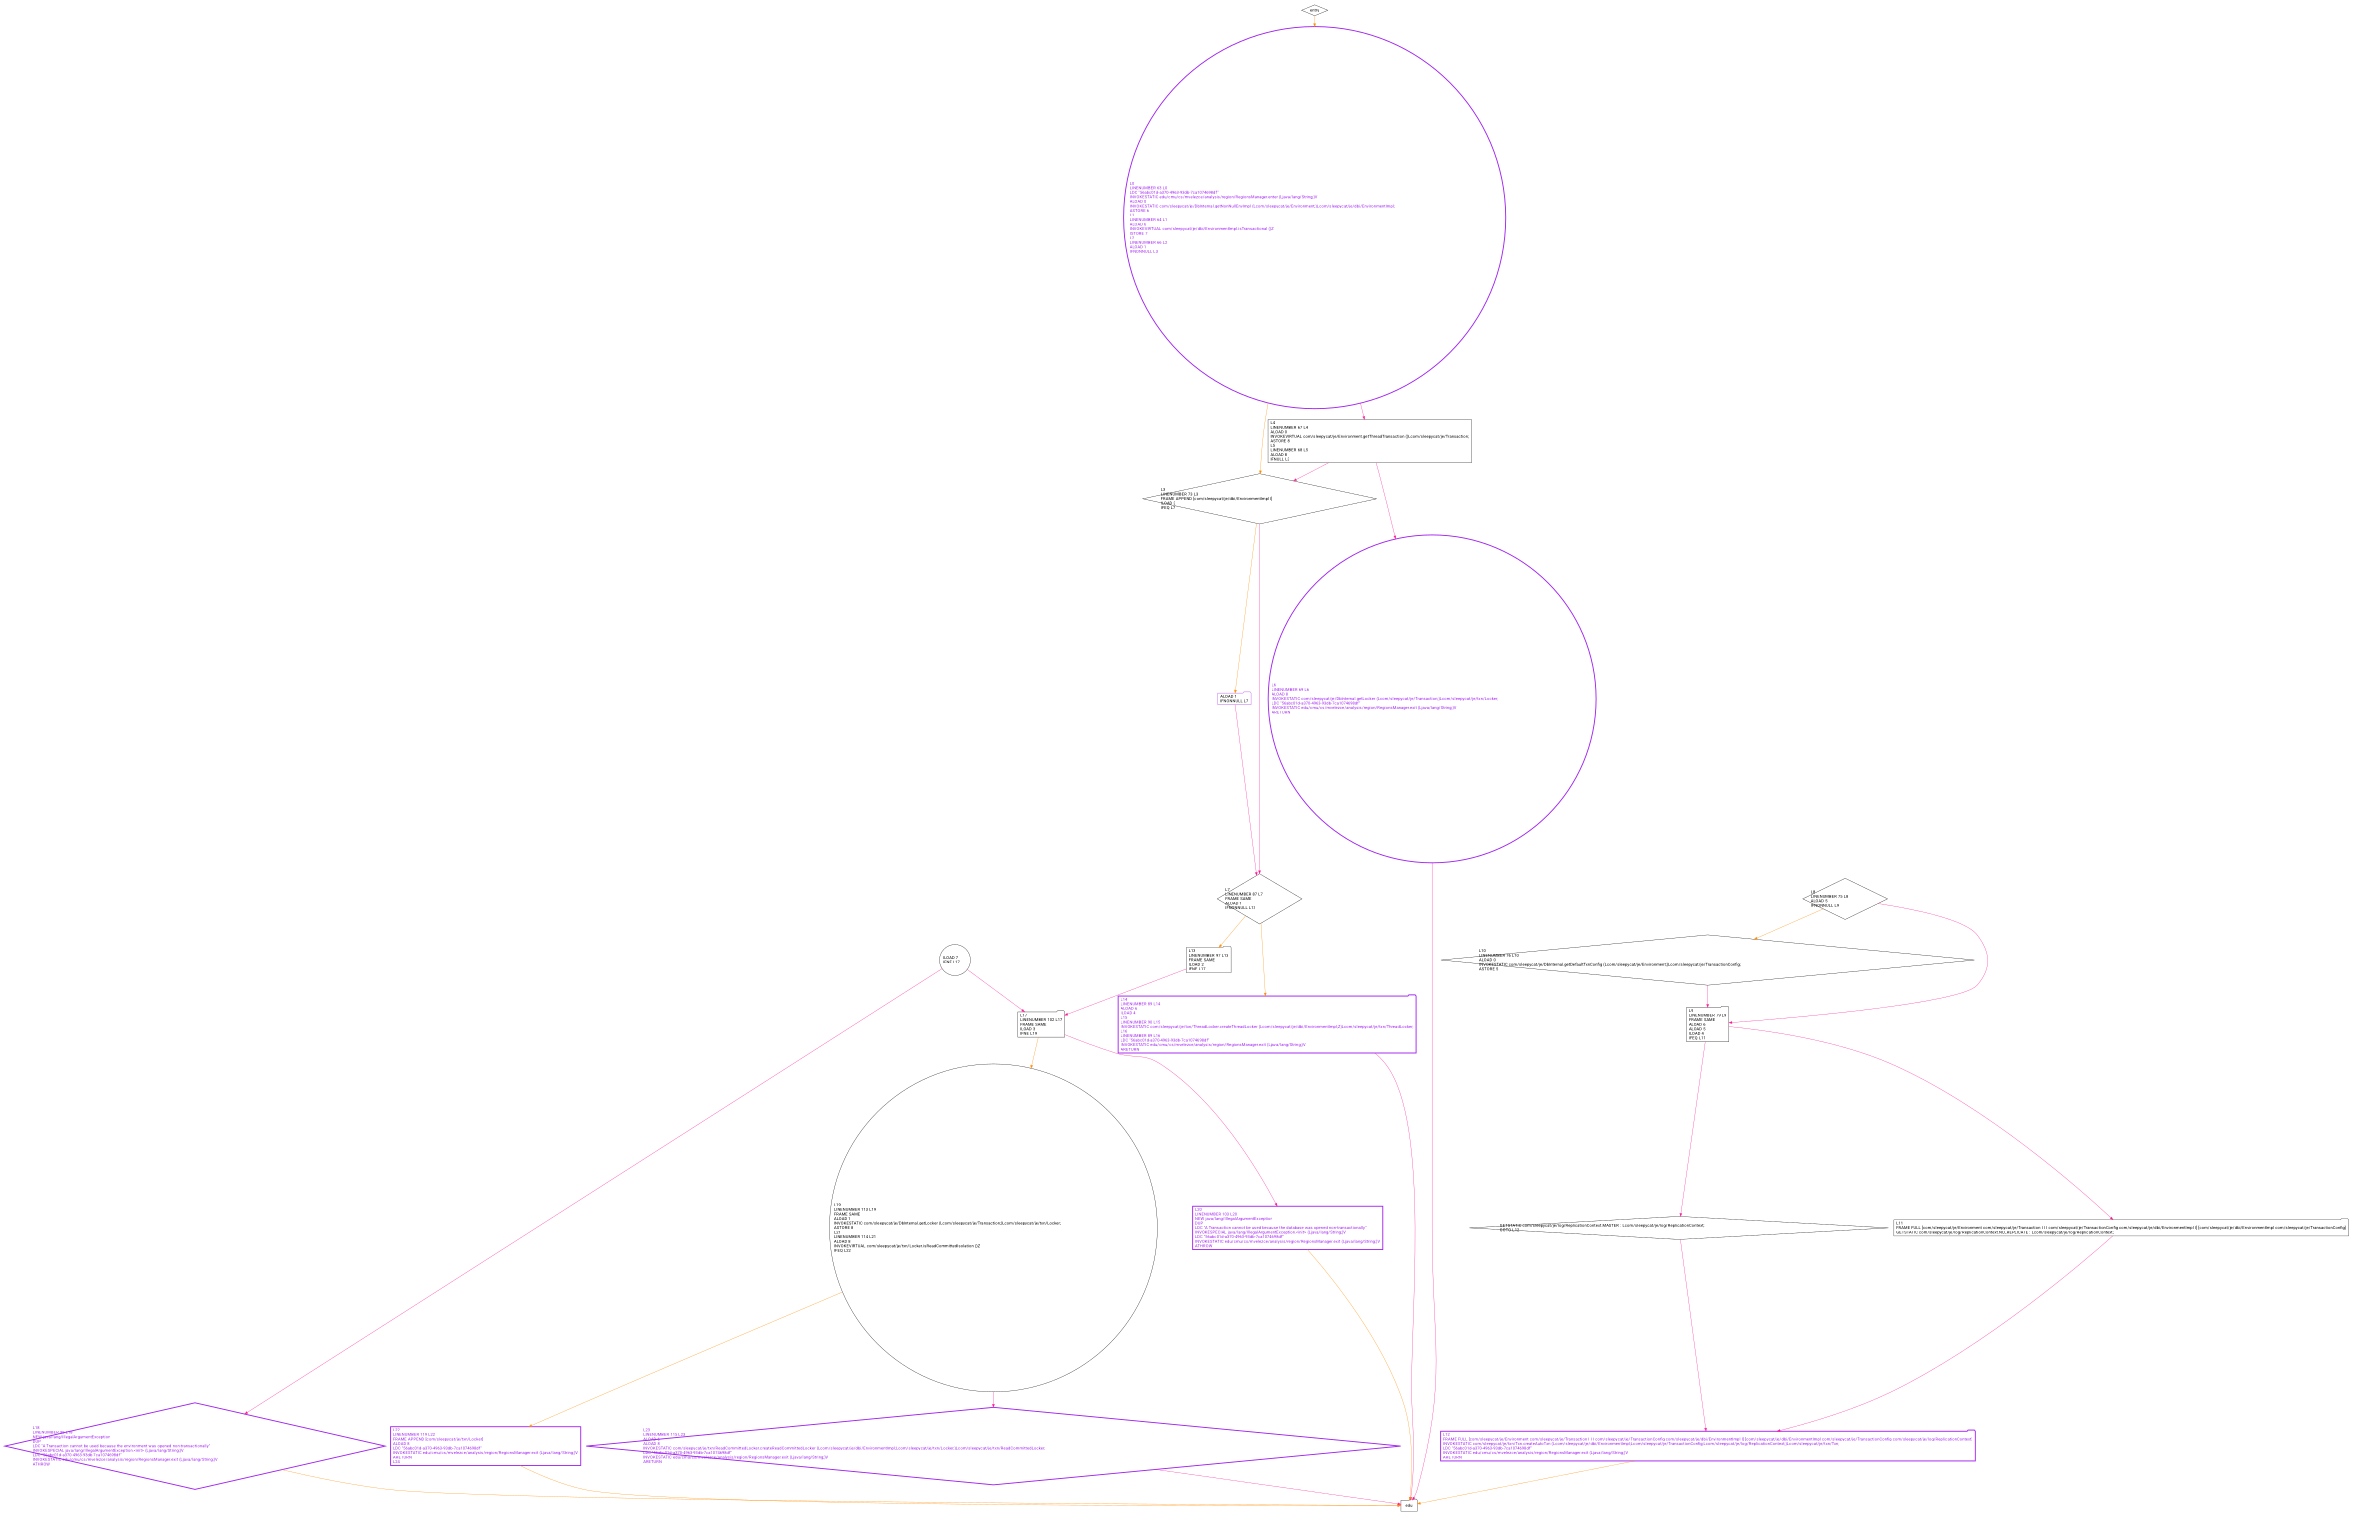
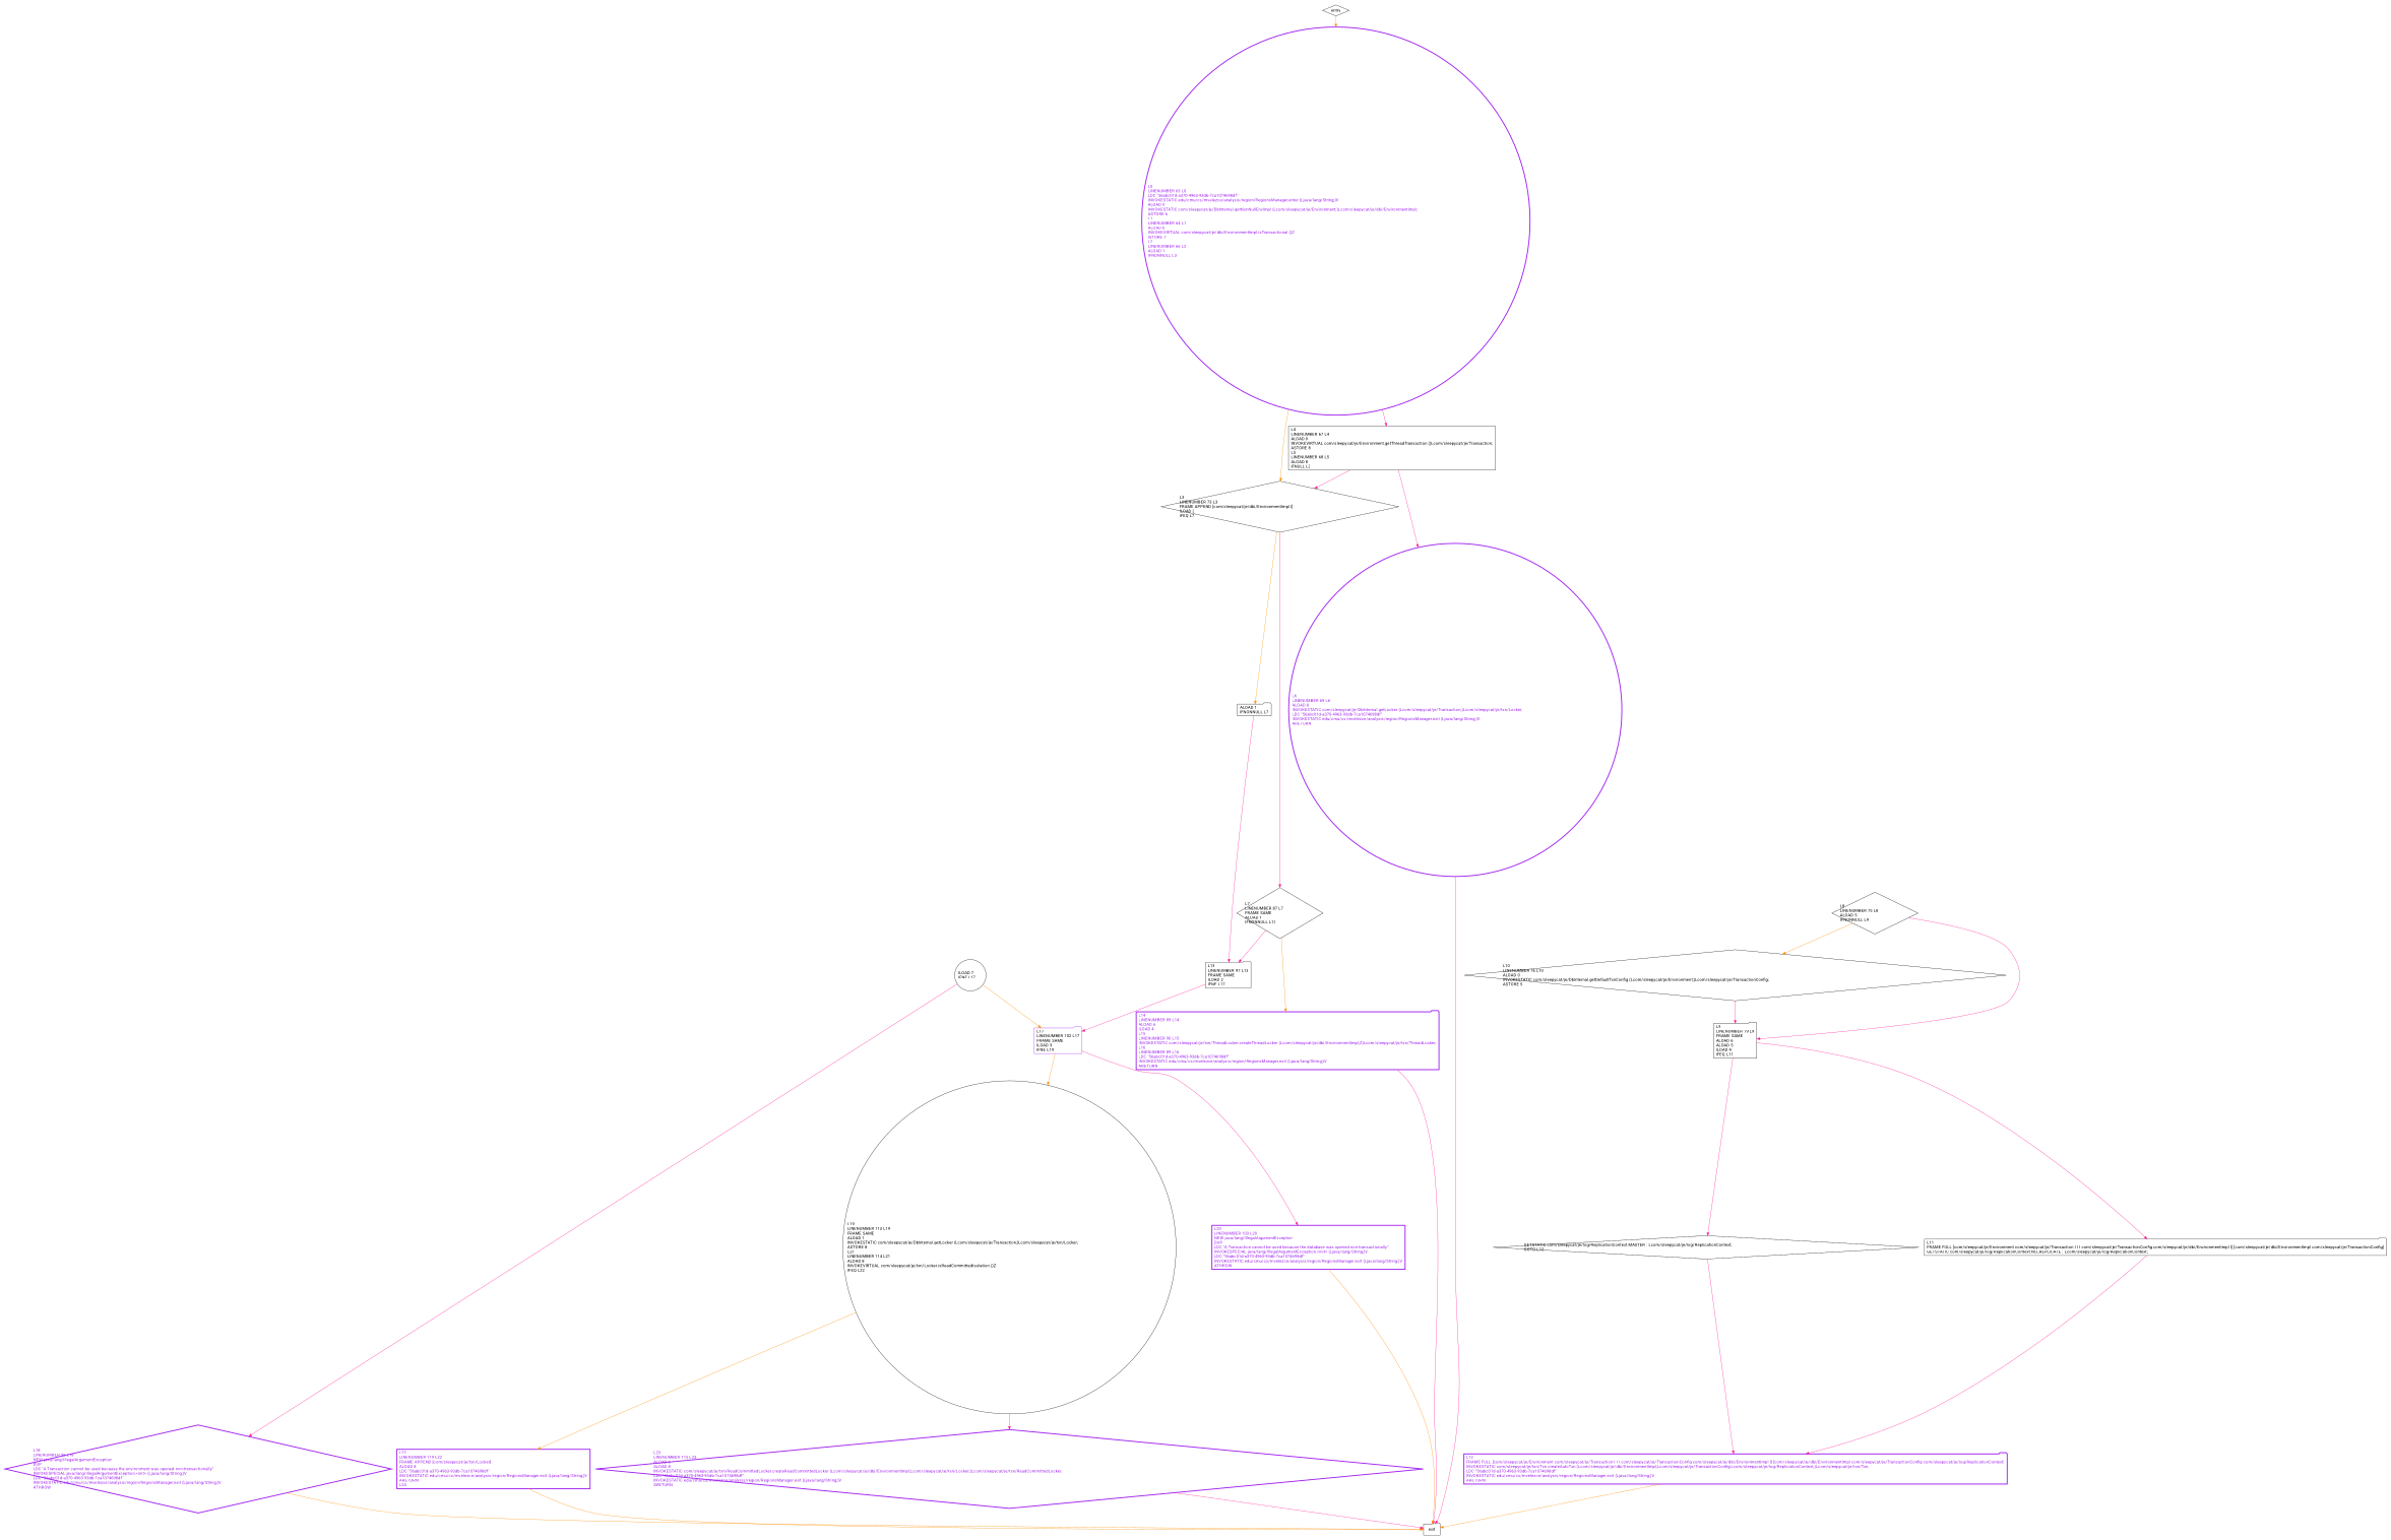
  digraph {
    fontname=Roboto
    node [fontname=Roboto shape=diamond]
    edge [color=deeppink fontname=Roboto]
    n1 [color=purple fontcolor=purple label="L18\lLINENUMBER 98 L18\lNEW java/lang/IllegalArgumentException\lDUP\lLDC \"A Transaction cannot be used because the environment was opened non-transactionally\"\lINVOKESPECIAL java/lang/IllegalArgumentException.\<init\> (Ljava/lang/String;)V\lLDC \"56abc01d-a370-4963-93db-7ca1074698df\"\lINVOKESTATIC edu/cmu/cs/mvelezce/analysis/region/RegionsManager.exit (Ljava/lang/String;)V\lATHROW\l" penwidth=3]
-   exit [shape=folder label=edu]
+   exit [shape=folder]
    n3 [label="L7\lLINENUMBER 87 L7\lFRAME SAME\lALOAD 1\lIFNONNULL L13\l"]
    n4 [color=purple fontcolor=purple label="L14\lLINENUMBER 89 L14\lALOAD 6\lILOAD 4\lL15\lLINENUMBER 90 L15\lINVOKESTATIC com/sleepycat/je/txn/ThreadLocker.createThreadLocker (Lcom/sleepycat/je/dbi/EnvironmentImpl;Z)Lcom/sleepycat/je/txn/ThreadLocker;\lL16\lLINENUMBER 89 L16\lLDC \"56abc01d-a370-4963-93db-7ca1074698df\"\lINVOKESTATIC edu/cmu/cs/mvelezce/analysis/region/RegionsManager.exit (Ljava/lang/String;)V\lARETURN\l" penwidth=3 shape=folder]
    n5 [label="L13\lLINENUMBER 97 L13\lFRAME SAME\lILOAD 2\lIFNE L17\l" shape=folder]
-   n6 [label="L17\lLINENUMBER 102 L17\lFRAME SAME\lILOAD 3\lIFNE L19\l" shape=folder]
+   n6 [label="L17\lLINENUMBER 102 L17\lFRAME SAME\lILOAD 3\lIFNE L19\l" shape=folder color=purple]
    n7 [label="L11\lFRAME FULL [com/sleepycat/je/Environment com/sleepycat/je/Transaction I I I com/sleepycat/je/TransactionConfig com/sleepycat/je/dbi/EnvironmentImpl I] [com/sleepycat/je/dbi/EnvironmentImpl com/sleepycat/je/TransactionConfig]\lGETSTATIC com/sleepycat/je/log/ReplicationContext.NO_REPLICATE : Lcom/sleepycat/je/log/ReplicationContext;\l" shape=folder]
    n8 [color=purple fontcolor=purple label="L12\lFRAME FULL [com/sleepycat/je/Environment com/sleepycat/je/Transaction I I I com/sleepycat/je/TransactionConfig com/sleepycat/je/dbi/EnvironmentImpl I] [com/sleepycat/je/dbi/EnvironmentImpl com/sleepycat/je/TransactionConfig com/sleepycat/je/log/ReplicationContext]\lINVOKESTATIC com/sleepycat/je/txn/Txn.createAutoTxn (Lcom/sleepycat/je/dbi/EnvironmentImpl;Lcom/sleepycat/je/TransactionConfig;Lcom/sleepycat/je/log/ReplicationContext;)Lcom/sleepycat/je/txn/Txn;\lLDC \"56abc01d-a370-4963-93db-7ca1074698df\"\lINVOKESTATIC edu/cmu/cs/mvelezce/analysis/region/RegionsManager.exit (Ljava/lang/String;)V\lARETURN\l" penwidth=3 shape=folder]
    n9 [color=purple fontcolor=purple label="L6\lLINENUMBER 69 L6\lALOAD 8\lINVOKESTATIC com/sleepycat/je/DbInternal.getLocker (Lcom/sleepycat/je/Transaction;)Lcom/sleepycat/je/txn/Locker;\lLDC \"56abc01d-a370-4963-93db-7ca1074698df\"\lINVOKESTATIC edu/cmu/cs/mvelezce/analysis/region/RegionsManager.exit (Ljava/lang/String;)V\lARETURN\l" penwidth=3 shape=circle]
    n10 [color=purple fontcolor=purple label="L20\lLINENUMBER 103 L20\lNEW java/lang/IllegalArgumentException\lDUP\lLDC \"A Transaction cannot be used because the database was opened non-transactionally\"\lINVOKESPECIAL java/lang/IllegalArgumentException.\<init\> (Ljava/lang/String;)V\lLDC \"56abc01d-a370-4963-93db-7ca1074698df\"\lINVOKESTATIC edu/cmu/cs/mvelezce/analysis/region/RegionsManager.exit (Ljava/lang/String;)V\lATHROW\l" penwidth=3 shape=box]
    n11 [color=purple fontcolor=purple label="L22\lLINENUMBER 119 L22\lFRAME APPEND [com/sleepycat/je/txn/Locker]\lALOAD 8\lLDC \"56abc01d-a370-4963-93db-7ca1074698df\"\lINVOKESTATIC edu/cmu/cs/mvelezce/analysis/region/RegionsManager.exit (Ljava/lang/String;)V\lARETURN\lL24\l" penwidth=3 shape=box]
    n12 [label="L3\lLINENUMBER 73 L3\lFRAME APPEND [com/sleepycat/je/dbi/EnvironmentImpl I]\lILOAD 3\lIFEQ L7\l"]
-   n13 [label="ALOAD 1\lIFNONNULL L7\l" shape=folder color=purple]
+   n13 [label="ALOAD 1\lIFNONNULL L7\l" shape=folder]
    n14 [label="L10\lLINENUMBER 76 L10\lALOAD 0\lINVOKESTATIC com/sleepycat/je/DbInternal.getDefaultTxnConfig (Lcom/sleepycat/je/Environment;)Lcom/sleepycat/je/TransactionConfig;\lASTORE 5\l"]
    n15 [label="L9\lLINENUMBER 79 L9\lFRAME SAME\lALOAD 6\lALOAD 5\lILOAD 4\lIFEQ L11\l" shape=folder]
    n16 [label="GETSTATIC com/sleepycat/je/log/ReplicationContext.MASTER : Lcom/sleepycat/je/log/ReplicationContext;\lGOTO L12\l"]
    n17 [label="L19\lLINENUMBER 113 L19\lFRAME SAME\lALOAD 1\lINVOKESTATIC com/sleepycat/je/DbInternal.getLocker (Lcom/sleepycat/je/Transaction;)Lcom/sleepycat/je/txn/Locker;\lASTORE 8\lL21\lLINENUMBER 114 L21\lALOAD 8\lINVOKEVIRTUAL com/sleepycat/je/txn/Locker.isReadCommittedIsolation ()Z\lIFEQ L22\l" shape=circle]
    n18 [color=purple fontcolor=purple label="L23\lLINENUMBER 115 L23\lALOAD 6\lALOAD 8\lINVOKESTATIC com/sleepycat/je/txn/ReadCommittedLocker.createReadCommittedLocker (Lcom/sleepycat/je/dbi/EnvironmentImpl;Lcom/sleepycat/je/txn/Locker;)Lcom/sleepycat/je/txn/ReadCommittedLocker;\lLDC \"56abc01d-a370-4963-93db-7ca1074698df\"\lINVOKESTATIC edu/cmu/cs/mvelezce/analysis/region/RegionsManager.exit (Ljava/lang/String;)V\lARETURN\l" penwidth=3]
    n19 [label="L8\lLINENUMBER 75 L8\lALOAD 5\lIFNONNULL L9\l"]
    n20 [label="ILOAD 7\lIFNE L17\l" shape=circle]
    n21 [label="L4\lLINENUMBER 67 L4\lALOAD 0\lINVOKEVIRTUAL com/sleepycat/je/Environment.getThreadTransaction ()Lcom/sleepycat/je/Transaction;\lASTORE 8\lL5\lLINENUMBER 68 L5\lALOAD 8\lIFNULL L3\l" shape=box]
    n22 [color=purple fontcolor=purple label="L0\lLINENUMBER 63 L0\lLDC \"56abc01d-a370-4963-93db-7ca1074698df\"\lINVOKESTATIC edu/cmu/cs/mvelezce/analysis/region/RegionsManager.enter (Ljava/lang/String;)V\lALOAD 0\lINVOKESTATIC com/sleepycat/je/DbInternal.getNonNullEnvImpl (Lcom/sleepycat/je/Environment;)Lcom/sleepycat/je/dbi/EnvironmentImpl;\lASTORE 6\lL1\lLINENUMBER 64 L1\lALOAD 6\lINVOKEVIRTUAL com/sleepycat/je/dbi/EnvironmentImpl.isTransactional ()Z\lISTORE 7\lL2\lLINENUMBER 66 L2\lALOAD 1\lIFNONNULL L3\l" penwidth=3 shape=circle]
    entry
    n1 -> exit [color=darkorange]
    n3 -> n4 [color=darkorange]
-   n3 -> n5 [color=darkorange]
+   n3 -> n5
    n4 -> exit
    n5 -> n6
    n6 -> n10
    n6 -> n17 [color=darkorange]
    n7 -> n8
    n8 -> exit [color=darkorange]
    n9 -> exit
    n10 -> exit [color=darkorange]
    n11 -> exit [color=darkorange]
    n12 -> n3
    n12 -> n13 [color=darkorange]
-   n13 -> n3
+   n13 -> n5
    n14 -> n15
    n15 -> n7
    n15 -> n16
    n16 -> n8
    n17 -> n11 [color=darkorange]
    n17 -> n18
    n18 -> exit
    n19 -> n14 [color=darkorange]
    n19 -> n15
    n20 -> n1
-   n20 -> n6
+   n20 -> n6 [color=darkorange]
    n21 -> n9
    n21 -> n12
    n22 -> n12 [color=darkorange]
    n22 -> n21
    entry -> n22 [color=darkorange]
  }
